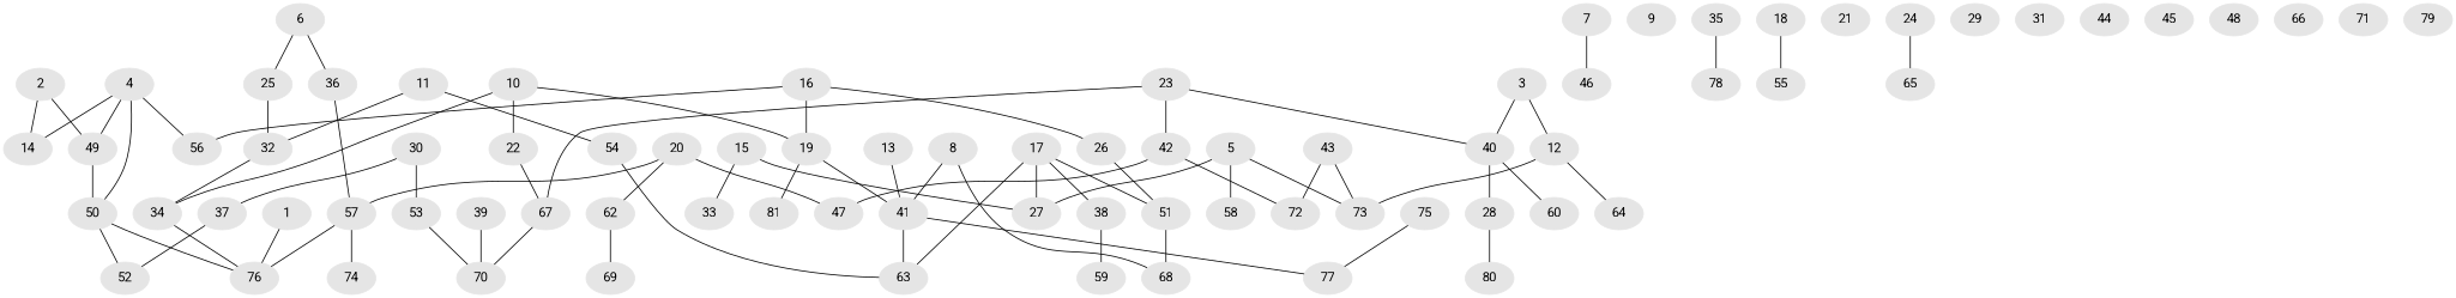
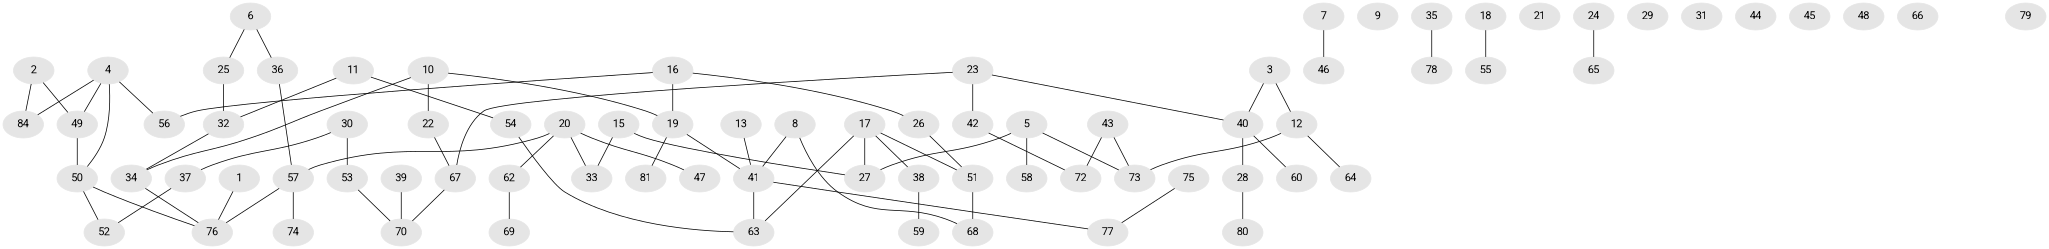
  graph {
    fontname=Roboto
    node [color=gray90 fontname=Roboto style=filled]
    edge [fontname=Roboto]
    1
    76
    2
-   14
+   14 [label=84]
    49
    8
    41
    68
    50
    3
    12
    40
    73
    64
    28
    80
    60
    4
    56
    52
    5
    27
    58
    6
    25
    36
    32
    57
    7
    46
    63
    77
    9
    10
    19
    22
    34
    81
    67
    35
    78
    11
    54
    13
    15
    33
    16
    26
    51
    17
    38
    59
    18
    55
    20
    47
    62
    74
    69
    21
    70
    23
    42
    72
    24
    65
    29
    30
    37
    53
    31
    39
    43
    44
    45
    48
    66
-   71
    75
    79
    1 -- 76
    2 -- 14
    2 -- 49
    49 -- 50
    8 -- 41
    8 -- 68
    41 -- 63
    41 -- 77
    50 -- 76
    50 -- 52
    3 -- 12
    3 -- 40
    12 -- 73
    12 -- 64
    40 -- 28
    40 -- 60
    28 -- 80
    4 -- 14
    4 -- 49
    4 -- 50
    4 -- 56
    5 -- 73
    5 -- 27
    5 -- 58
    6 -- 25
    6 -- 36
    25 -- 32
    36 -- 57
    32 -- 34
    57 -- 76
    57 -- 74
    7 -- 46
    10 -- 19
    10 -- 22
    10 -- 34
    19 -- 41
    19 -- 81
    22 -- 67
    34 -- 76
    67 -- 70
    35 -- 78
    11 -- 32
    11 -- 54
    54 -- 63
    13 -- 41
    15 -- 27
    15 -- 33
    16 -- 56
    16 -- 19
    16 -- 26
    26 -- 51
    51 -- 68
    17 -- 27
    17 -- 63
    17 -- 51
    17 -- 38
    38 -- 59
    18 -- 55
    20 -- 57
+   20 -- 33
    20 -- 47
    20 -- 62
    62 -- 69
    23 -- 40
    23 -- 67
    23 -- 42
-   42 -- 47
    42 -- 72
    24 -- 65
    30 -- 37
    30 -- 53
    37 -- 52
    53 -- 70
    39 -- 70
    43 -- 73
    43 -- 72
    75 -- 77
  }
